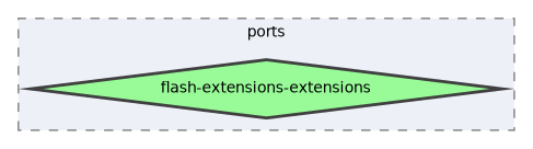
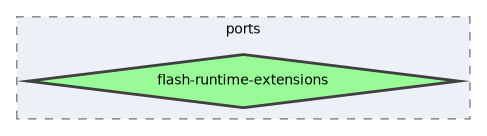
  digraph {
    compound=true
-   n1 [color=grey25 fillcolor=palegreen fontname=Helvetica fontsize=10 height=0.2 label="flash-extensions-extensions" shape=diamond style="filled,bold" width=0.4]
+   n1 [color=grey25 fillcolor=palegreen fontname=Helvetica fontsize=10 height=0.2 label="flash-runtime-extensions" shape=diamond style="filled,bold" width=0.4]
    subgraph cluster_1 {
      bgcolor="#edf0f7"
      fontname=Helvetica
      fontsize=10
      label=ports
      pencolor=grey50
      style="filled,dashed"
      n1
    }
  }
